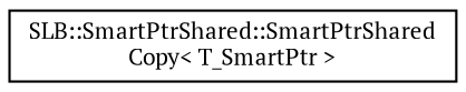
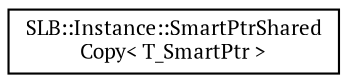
  digraph {
    rankdir=TB
    fontname="PT Serif"
-   n1 [color=black fillcolor=white fontname="PT Serif" fontsize=10 height=0.2 label="SLB::SmartPtrShared::SmartPtrShared\lCopy\< T_SmartPtr \>" shape=record style=filled width=0.4]
+   n1 [color=black fillcolor=white fontname="PT Serif" fontsize=10 height=0.2 label="SLB::Instance::SmartPtrShared\lCopy\< T_SmartPtr \>" shape=record style=filled width=0.4]
  }
